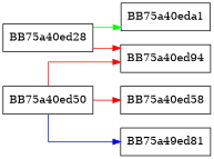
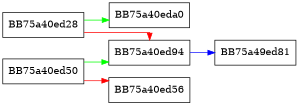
  digraph {
    rankdir=LR
    splines=ortho
    node [shape=box]
    edge [color=green]
    BB75a40ed28
-   BB75a40eda0 [label=BB75a40eda1]
+   BB75a40eda0
    BB75a40ed94
    BB75a40ed50
-   BB75a40ed58
+   BB75a40ed58 [label=BB75a40ed56]
    n6 [label=BB75a49ed81]
    BB75a40ed28 -> BB75a40eda0
    BB75a40ed28 -> BB75a40ed94 [color=red]
-   BB75a40ed50 -> n6 [color=blue]
-   BB75a40ed50 -> BB75a40ed94 [color=red]
+   BB75a40ed94 -> n6 [color=blue]
+   BB75a40ed50 -> BB75a40ed94
    BB75a40ed50 -> BB75a40ed58 [color=red]
  }
